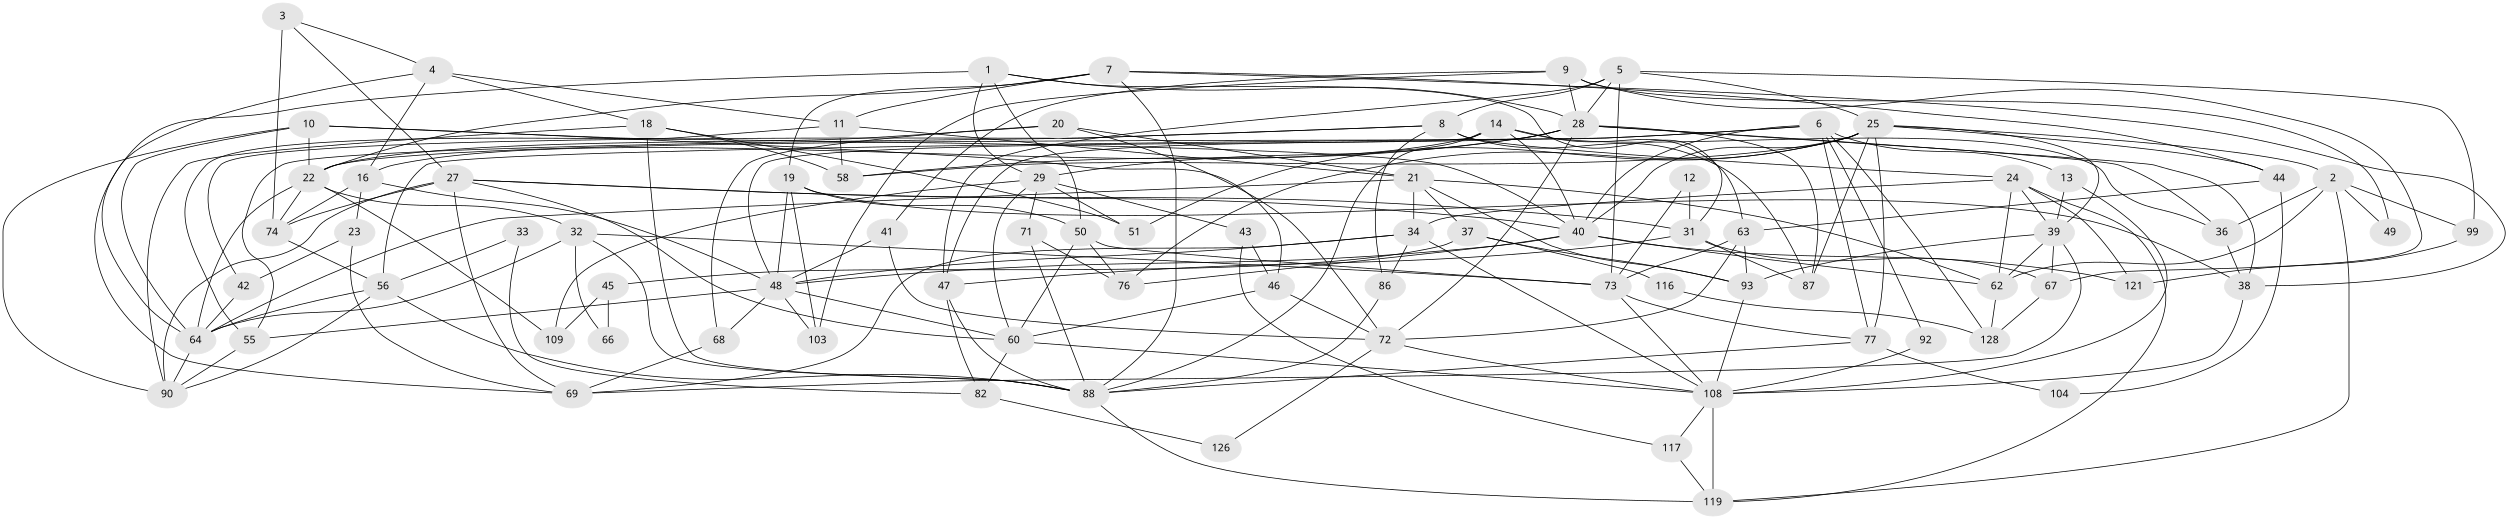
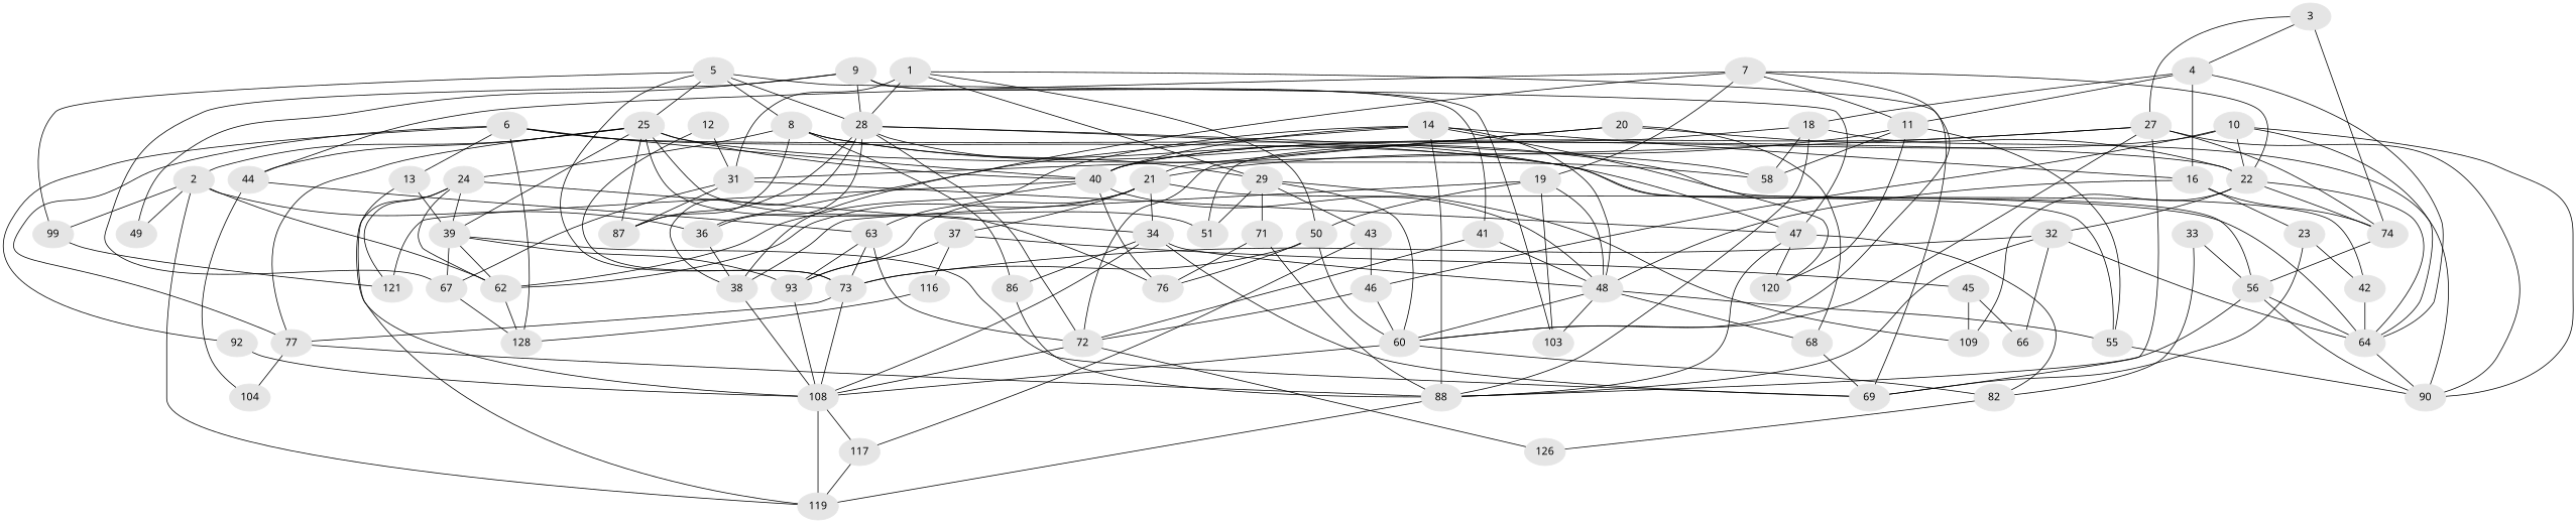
  graph {
    fontname="Noto Sans"
    node [color=gray90 fontname="Noto Sans" style=filled]
    edge [fontname="Noto Sans"]
    1 [super="+94"]
    28 [super="+65"]
    29 [super="+61"]
    31 [super="+70"]
    50 [super="+122"]
    69 [super="+84"]
    36
    47 [super="+97"]
    38 [super="+83"]
    87
    58
    72 [super="+79"]
    60 [super="+129"]
    51
    109
    43
    71
    67
    73 [super="+98"]
    76 [super="+106"]
    2 [super="+15"]
    49
    62 [super="+78"]
    99 [super="+130"]
    119
    128
    121
    3 [super="+52"]
    4 [super="+102"]
    27 [super="+91"]
    74 [super="+113"]
    11 [super="+107"]
    16 [super="+17"]
    18 [super="+54"]
    64 [super="+89"]
    40 [super="+96"]
    90 [super="+125"]
    56 [super="+59"]
    55
    21 [super="+35"]
+   120
    48 [super="+85"]
    23 [super="+124"]
    88 [super="+118"]
    5 [super="+101"]
    8 [super="+30"]
    25 [super="+100"]
    24 [super="+95"]
    42
    86
    77
    44
    39 [super="+57"]
    82
    108 [super="+114"]
    6 [super="+53"]
    13
    22 [super="+123"]
    92
    32 [super="+80"]
    104
    7 [super="+81"]
    19 [super="+75"]
    103 [super="+115"]
    63 [super="+127"]
    34 [super="+111"]
    9 [super="+112"]
    41
    10
    46 [super="+110"]
    37
    93
    12 [super="+105"]
    117
    14 [super="+26"]
    68
    20
    126
    45
    116
    66
    33
    1 -- 28
    1 -- 29
    1 -- 31
    1 -- 50
    1 -- 69
    28 -- 29
    28 -- 36
    28 -- 47
    28 -- 38
    28 -- 87
    28 -- 58
    28 -- 72
    29 -- 60
    29 -- 51
    29 -- 109
    29 -- 43
    29 -- 71 [weight=2]
    31 -- 47
    31 -- 87
    31 -- 67
    50 -- 60
    50 -- 73
    50 -- 76
    36 -- 38
+   47 -- 120
    47 -- 88
    47 -- 82
    38 -- 108
    72 -- 108
    72 -- 126
    60 -- 82
    60 -- 108
    43 -- 46
    43 -- 117
    71 -- 76
    71 -- 88
    67 -- 128
    73 -- 77
    73 -- 108
    2 -- 36
    2 -- 49
    2 -- 62
    2 -- 99
    2 -- 119
    62 -- 128
    99 -- 121
    3 -- 4
    3 -- 27
    3 -- 74 [weight=2]
    4 -- 11
    4 -- 16
    4 -- 18
    4 -- 64
    27 -- 31
    27 -- 69
    27 -- 60
    27 -- 74
    27 -- 40
    27 -- 90
    74 -- 56
    11 -- 58
    11 -- 55 [weight=2]
    11 -- 21
+   11 -- 120
    16 -- 74
    16 -- 48
    16 -- 23
    18 -- 58
    18 -- 51
    18 -- 90
    18 -- 88
    64 -- 90
    40 -- 76
    40 -- 62
    40 -- 121
    40 -- 48
    56 -- 64
    56 -- 90
    56 -- 88
    55 -- 90
    21 -- 62
    21 -- 64
    21 -- 34
    21 -- 37
    21 -- 93
    48 -- 60
    48 -- 55
    48 -- 103
    48 -- 68
    23 -- 69
    23 -- 42
    88 -- 119
    5 -- 28
    5 -- 47
    5 -- 73
    5 -- 99
    5 -- 8
    5 -- 25
    8 -- 87
    8 -- 55
    8 -- 24 [weight=2]
    8 -- 42
    8 -- 86
    25 -- 87
    25 -- 58
    25 -- 51
    25 -- 76
    25 -- 2
    25 -- 40
    25 -- 77
    25 -- 44
    25 -- 39
    24 -- 62
    24 -- 119
    24 -- 121
    24 -- 39
    24 -- 34
    42 -- 64
    86 -- 88
    77 -- 88
    77 -- 104
    44 -- 104
    44 -- 63
    39 -- 69
    39 -- 67
    39 -- 62
    39 -- 93
    82 -- 126
    108 -- 119 [weight=2]
    108 -- 117
    6 -- 128
    6 -- 40
    6 -- 56
    6 -- 77
    6 -- 13
    6 -- 22
    6 -- 92
    13 -- 39
    13 -- 108
    22 -- 109
    22 -- 74
    22 -- 64
    22 -- 32
    92 -- 108
    32 -- 73
    32 -- 64 [weight=2]
    32 -- 88
    32 -- 66
    7 -- 38
-   7 -- 88
+   7 -- 60
    7 -- 11
    7 -- 44
    7 -- 22
    7 -- 19
    19 -- 50
    19 -- 38
    19 -- 48
    19 -- 103 [weight=2]
    63 -- 72
    63 -- 73
    63 -- 93
    34 -- 69
    34 -- 48
    34 -- 86
    34 -- 108
    9 -- 28
    9 -- 67
    9 -- 49
    9 -- 103
    9 -- 41
    41 -- 72
    41 -- 48
    10 -- 64
    10 -- 40
    10 -- 90
    10 -- 22
    10 -- 46
    46 -- 72
    46 -- 60
    37 -- 93
    37 -- 45
    37 -- 116
    93 -- 108
    12 -- 31 [weight=2]
    12 -- 73
    117 -- 119
    14 -- 36
    14 -- 16
    14 -- 40
+   14 -- 120
    14 -- 48
    14 -- 88
    14 -- 63
    68 -- 69
    20 -- 72
    20 -- 21
    20 -- 22
    20 -- 68
    45 -- 109
    45 -- 66
    116 -- 128
    33 -- 56
    33 -- 82
  }
